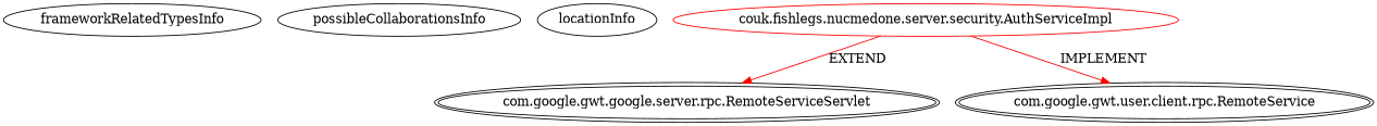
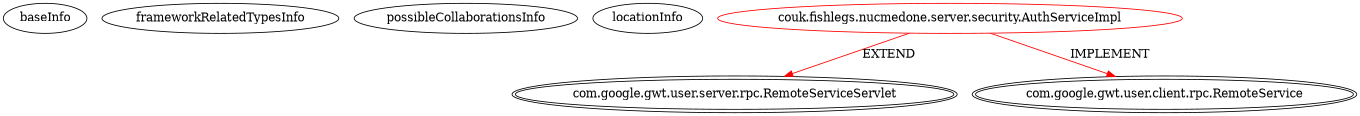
  digraph {
    edge [color=red]
+   baseInfo [category=extension_graph graphId=4301 isAnonymous=false possibleRelation=false]
    frameworkRelatedTypesInfo [0="com.google.gwt.user.server.rpc.RemoteServiceServlet" 1="com.google.gwt.user.client.rpc.RemoteService"]
    possibleCollaborationsInfo
    locationInfo [contextSignature=AuthServiceImpl filePath="/ph73nt-fuzzy-archer/fuzzy-archer-master/src/couk/fishlegs/nucmedone/server/security/AuthServiceImpl.java" graphId=4301 projectName="ph73nt-fuzzy-archer"]
    n5 [color=red isFrameworkType=false label="couk.fishlegs.nucmedone.server.security.AuthServiceImpl" vertexType=ROOT_CLIENT_CLASS_DECLARATION]
-   n6 [isFrameworkType=true label="com.google.gwt.google.server.rpc.RemoteServiceServlet" peripheries=2 vertexType=FRAMEWORK_CLASS_TYPE]
+   n6 [isFrameworkType=true label="com.google.gwt.user.server.rpc.RemoteServiceServlet" peripheries=2 vertexType=FRAMEWORK_CLASS_TYPE]
    n7 [isFrameworkType=true label="com.google.gwt.user.client.rpc.RemoteService" peripheries=2 vertexType=FRAMEWORK_INTERFACE_TYPE]
    n5 -> n6 [label=EXTEND]
    n5 -> n7 [label=IMPLEMENT]
  }
